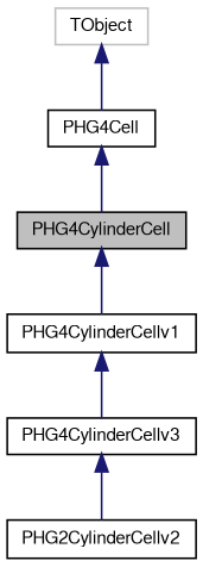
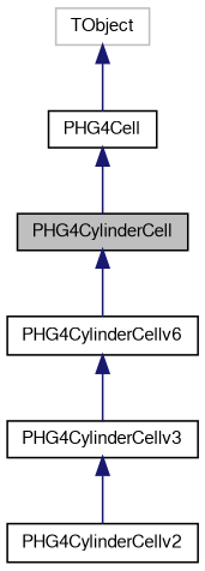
  digraph {
    node [color=black fontname=FreeSans fontsize=10 shape=record]
    edge [color=midnightblue dir=back fontname=FreeSans fontsize=10 labelfontname=FreeSans labelfontsize=10 style=solid]
    n1 [fillcolor=grey75 fontcolor=black height=0.2 label=PHG4CylinderCell style=filled width=0.4]
-   n2 [height=0.2 label=PHG4CylinderCellv1 width=0.4]
+   n2 [height=0.2 label=PHG4CylinderCellv6 width=0.4]
    n3 [height=0.2 label=PHG4CylinderCellv3 width=0.4]
    n4 [height=0.2 label=PHG4Cell width=0.4]
    n5 [color=grey75 height=0.2 label=TObject width=0.4]
-   n6 [height=0.2 label=PHG2CylinderCellv2 width=0.4]
+   n6 [height=0.2 label=PHG4CylinderCellv2 width=0.4]
    n1 -> n2
    n2 -> n3
    n3 -> n6
    n4 -> n1
    n5 -> n4
  }
